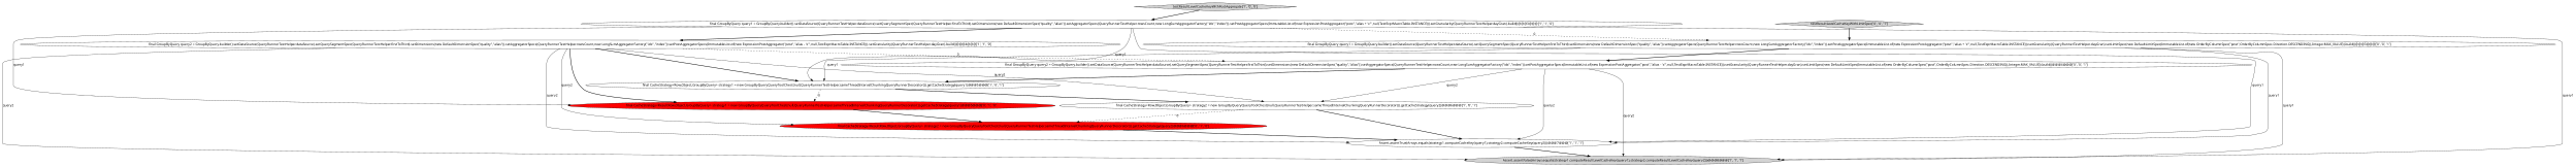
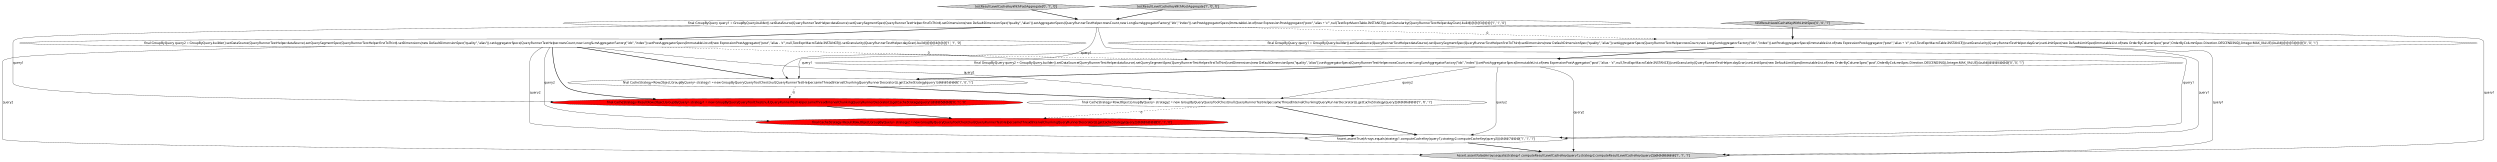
  digraph {
    fontname="Noto Sans"
    node [fillcolor=white shape=ellipse style=filled fontname="Noto Sans"]
    edge [style=solid fontname="Noto Sans"]
    n1 [label="final CacheStrategy<Row,Object,GroupByQuery> strategy2 = new GroupByQueryQueryToolChest(null,QueryRunnerTestHelper.sameThreadIntervalChunkingQueryRunnerDecorator()).getCacheStrategy(query2)@@@6@@@['1', '0', '1']"]
    n2 [label="Assert.assertTrue(Arrays.equals(strategy1.computeCacheKey(query1),strategy2.computeCacheKey(query2)))@@@7@@@['1', '1', '1']"]
    n3 [fillcolor=red label="final CacheStrategy<ResultRow,Object,GroupByQuery> strategy2 = new GroupByQueryQueryToolChest(null,QueryRunnerTestHelper.sameThreadIntervalChunkingQueryRunnerDecorator()).getCacheStrategy(query2)@@@6@@@['0', '1', '0']"]
    n4 [label="final GroupByQuery query1 = GroupByQuery.builder().setDataSource(QueryRunnerTestHelper.dataSource).setQuerySegmentSpec(QueryRunnerTestHelper.firstToThird).setDimensions(new DefaultDimensionSpec(\"quality\",\"alias\")).setAggregatorSpecs(QueryRunnerTestHelper.rowsCount,new LongSumAggregatorFactory(\"idx\",\"index\")).setPostAggregatorSpecs(ImmutableList.of(new ExpressionPostAggregator(\"post\",\"alias + 'x'\",null,TestExprMacroTable.INSTANCE))).setGranularity(QueryRunnerTestHelper.dayGran).setLimitSpec(new DefaultLimitSpec(ImmutableList.of(new OrderByColumnSpec(\"post\",OrderByColumnSpec.Direction.DESCENDING)),Integer.MAX_VALUE)).build()@@@3@@@['0', '0', '1']"]
    n5 [label="final CacheStrategy<Row,Object,GroupByQuery> strategy1 = new GroupByQueryQueryToolChest(null,QueryRunnerTestHelper.sameThreadIntervalChunkingQueryRunnerDecorator()).getCacheStrategy(query1)@@@5@@@['1', '0', '1']"]
    n6 [label="final GroupByQuery query2 = GroupByQuery.builder().setDataSource(QueryRunnerTestHelper.dataSource).setQuerySegmentSpec(QueryRunnerTestHelper.firstToThird).setDimensions(new DefaultDimensionSpec(\"quality\",\"alias\")).setAggregatorSpecs(QueryRunnerTestHelper.rowsCount,new LongSumAggregatorFactory(\"idx\",\"index\")).setPostAggregatorSpecs(ImmutableList.of(new ExpressionPostAggregator(\"post\",\"alias - 'x'\",null,TestExprMacroTable.INSTANCE))).setGranularity(QueryRunnerTestHelper.dayGran).setLimitSpec(new DefaultLimitSpec(ImmutableList.of(new OrderByColumnSpec(\"post\",OrderByColumnSpec.Direction.DESCENDING)),Integer.MAX_VALUE)).build()@@@4@@@['0', '0', '1']"]
    n7 [fillcolor=lightgray label="Assert.assertFalse(Arrays.equals(strategy1.computeResultLevelCacheKey(query1),strategy2.computeResultLevelCacheKey(query2)))@@@8@@@['1', '1', '1']"]
    n8 [fillcolor=red label="final CacheStrategy<ResultRow,Object,GroupByQuery> strategy1 = new GroupByQueryQueryToolChest(null,QueryRunnerTestHelper.sameThreadIntervalChunkingQueryRunnerDecorator()).getCacheStrategy(query1)@@@5@@@['0', '1', '0']"]
+   n9 [fillcolor=lightgray label="testResultLevelCacheKeyWithPostAggregate['0', '1', '0']" shape=diamond]
    n10 [label="final GroupByQuery query1 = GroupByQuery.builder().setDataSource(QueryRunnerTestHelper.dataSource).setQuerySegmentSpec(QueryRunnerTestHelper.firstToThird).setDimensions(new DefaultDimensionSpec(\"quality\",\"alias\")).setAggregatorSpecs(QueryRunnerTestHelper.rowsCount,new LongSumAggregatorFactory(\"idx\",\"index\")).setPostAggregatorSpecs(ImmutableList.of(new ExpressionPostAggregator(\"post\",\"alias + 'x'\",null,TestExprMacroTable.INSTANCE))).setGranularity(QueryRunnerTestHelper.dayGran).build()@@@3@@@['1', '1', '0']"]
    n11 [label="final GroupByQuery query2 = GroupByQuery.builder().setDataSource(QueryRunnerTestHelper.dataSource).setQuerySegmentSpec(QueryRunnerTestHelper.firstToThird).setDimensions(new DefaultDimensionSpec(\"quality\",\"alias\")).setAggregatorSpecs(QueryRunnerTestHelper.rowsCount,new LongSumAggregatorFactory(\"idx\",\"index\")).setPostAggregatorSpecs(ImmutableList.of(new ExpressionPostAggregator(\"post\",\"alias - 'x'\",null,TestExprMacroTable.INSTANCE))).setGranularity(QueryRunnerTestHelper.dayGran).build()@@@4@@@['1', '1', '0']"]
    n12 [fillcolor=lightgray label="testResultLevelCacheKeyWithLimitSpec['0', '0', '1']" shape=diamond]
    n13 [fillcolor=lightgray label="testResultLevelCacheKeyWithPostAggregate['1', '0', '0']" shape=diamond]
    n1 -> n2 [style=bold]
    n1 -> n3 [label=0 style=dashed]
    n2 -> n7 [style=bold]
    n3 -> n2 [style=bold]
    n4 -> n2 [label=query1]
    n4 -> n5 [label=query1]
    n4 -> n6 [style=bold]
    n4 -> n7 [label=query1]
    n5 -> n1 [style=bold]
    n5 -> n8 [label=0 style=dashed]
    n6 -> n1 [label=query2]
    n6 -> n2 [label=query2]
    n6 -> n5 [style=bold]
    n6 -> n7 [label=query2]
    n8 -> n3 [style=bold]
+   n9 -> n10 [style=bold]
    n10 -> n2 [label=query1]
    n10 -> n4 [label=0 style=dashed]
    n10 -> n5 [label=query1]
    n10 -> n7 [label=query1]
    n10 -> n8 [label=query1]
    n10 -> n11 [style=bold]
    n11 -> n1 [label=query2]
    n11 -> n2 [label=query2]
    n11 -> n3 [label=query2]
    n11 -> n5 [style=bold]
    n11 -> n6 [label=0 style=dashed]
    n11 -> n7 [label=query2]
    n11 -> n8 [style=bold]
    n12 -> n4 [style=bold]
    n13 -> n10 [style=bold]
  }
